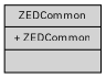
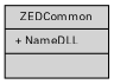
  digraph {
    fontname="IBM Plex Sans"
-   n1 [color=black fillcolor=lightgrey fontcolor=black fontname="IBM Plex Sans" fontsize=10 height=0.2 label="{ZEDCommon\n|+ ZEDCommon\l|}" shape=record style=filled width=0.4]
+   n1 [color=black fillcolor=lightgrey fontcolor=black fontname="IBM Plex Sans" fontsize=10 height=0.2 label="{ZEDCommon\n|+ NameDLL\l|}" shape=record style=filled width=0.4]
  }
